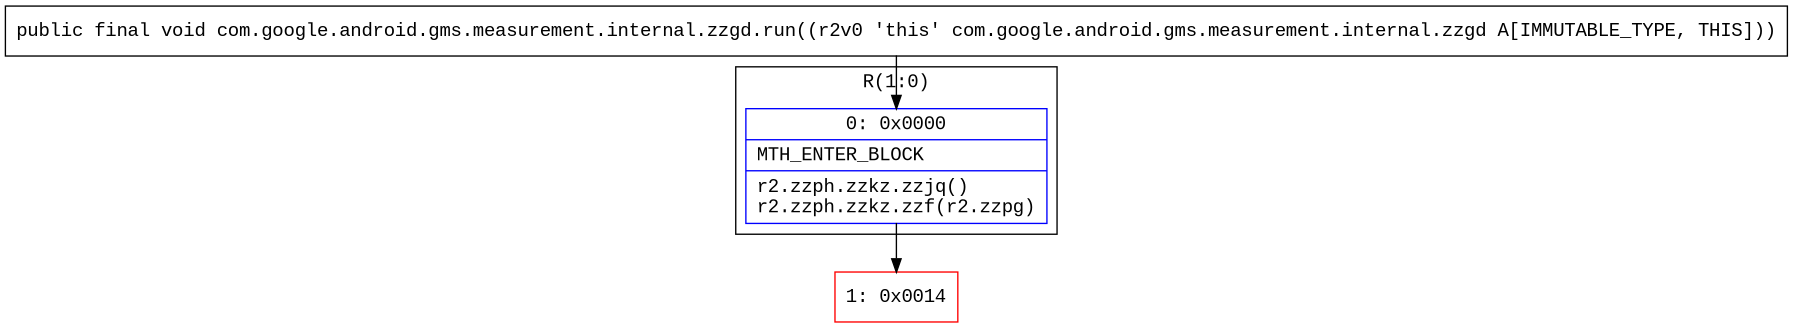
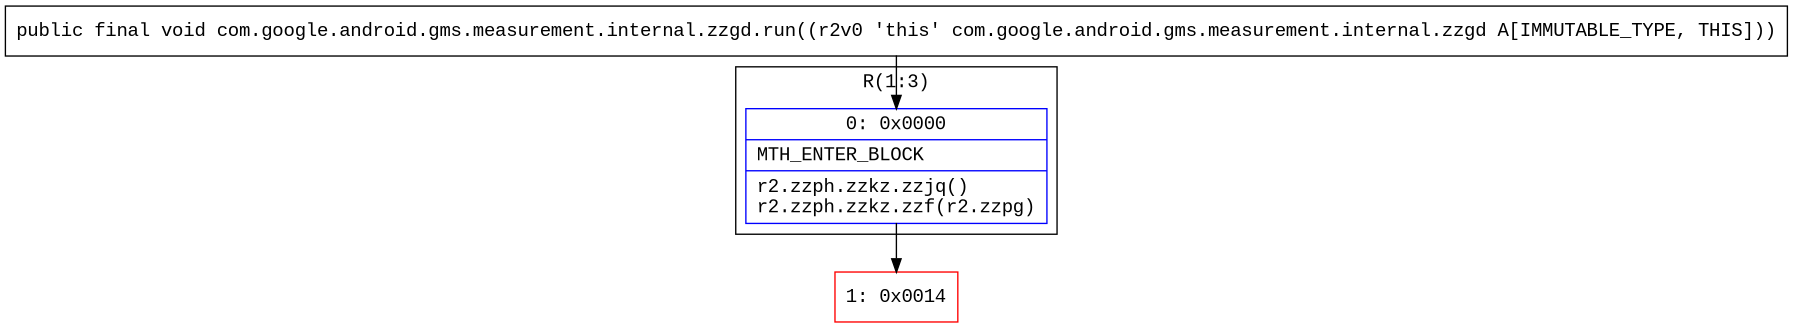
  digraph {
    fontname="Liberation Mono"
    node [shape=record fontname="Liberation Mono"]
    edge [fontname="Liberation Mono"]
    n1 [color=blue label="{0\:\ 0x0000|MTH_ENTER_BLOCK\l|r2.zzph.zzkz.zzjq()\lr2.zzph.zzkz.zzf(r2.zzpg)\l}"]
    n2 [color=red label="{1\:\ 0x0014}"]
    n3 [label="{public final void com.google.android.gms.measurement.internal.zzgd.run((r2v0 'this' com.google.android.gms.measurement.internal.zzgd A[IMMUTABLE_TYPE, THIS])) }"]
    subgraph cluster_1 {
-     label="R(1:0)"
+     label="R(1:3)"
      n1
    }
    n1 -> n2
    n3 -> n1
  }
